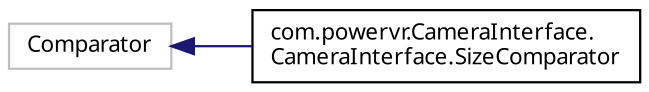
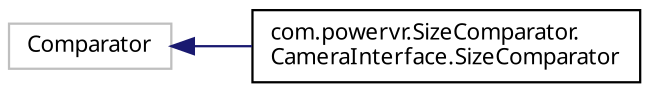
  digraph {
    rankdir=LR
    fontname="Noto Sans"
    node [fillcolor=white fontname="Noto Sans" fontsize=10 shape=record style=filled]
    n1 [color=grey75 height=0.2 label=Comparator width=0.4]
-   n2 [color=black height=0.2 label="com.powervr.CameraInterface.\lCameraInterface.SizeComparator" width=0.4]
+   n2 [color=black height=0.2 label="com.powervr.SizeComparator.\lCameraInterface.SizeComparator" width=0.4]
    n1 -> n2 [color=midnightblue dir=back fontname="Noto Sans" fontsize=10 labelfontname=Helvetica labelfontsize=10 style=solid]
  }
